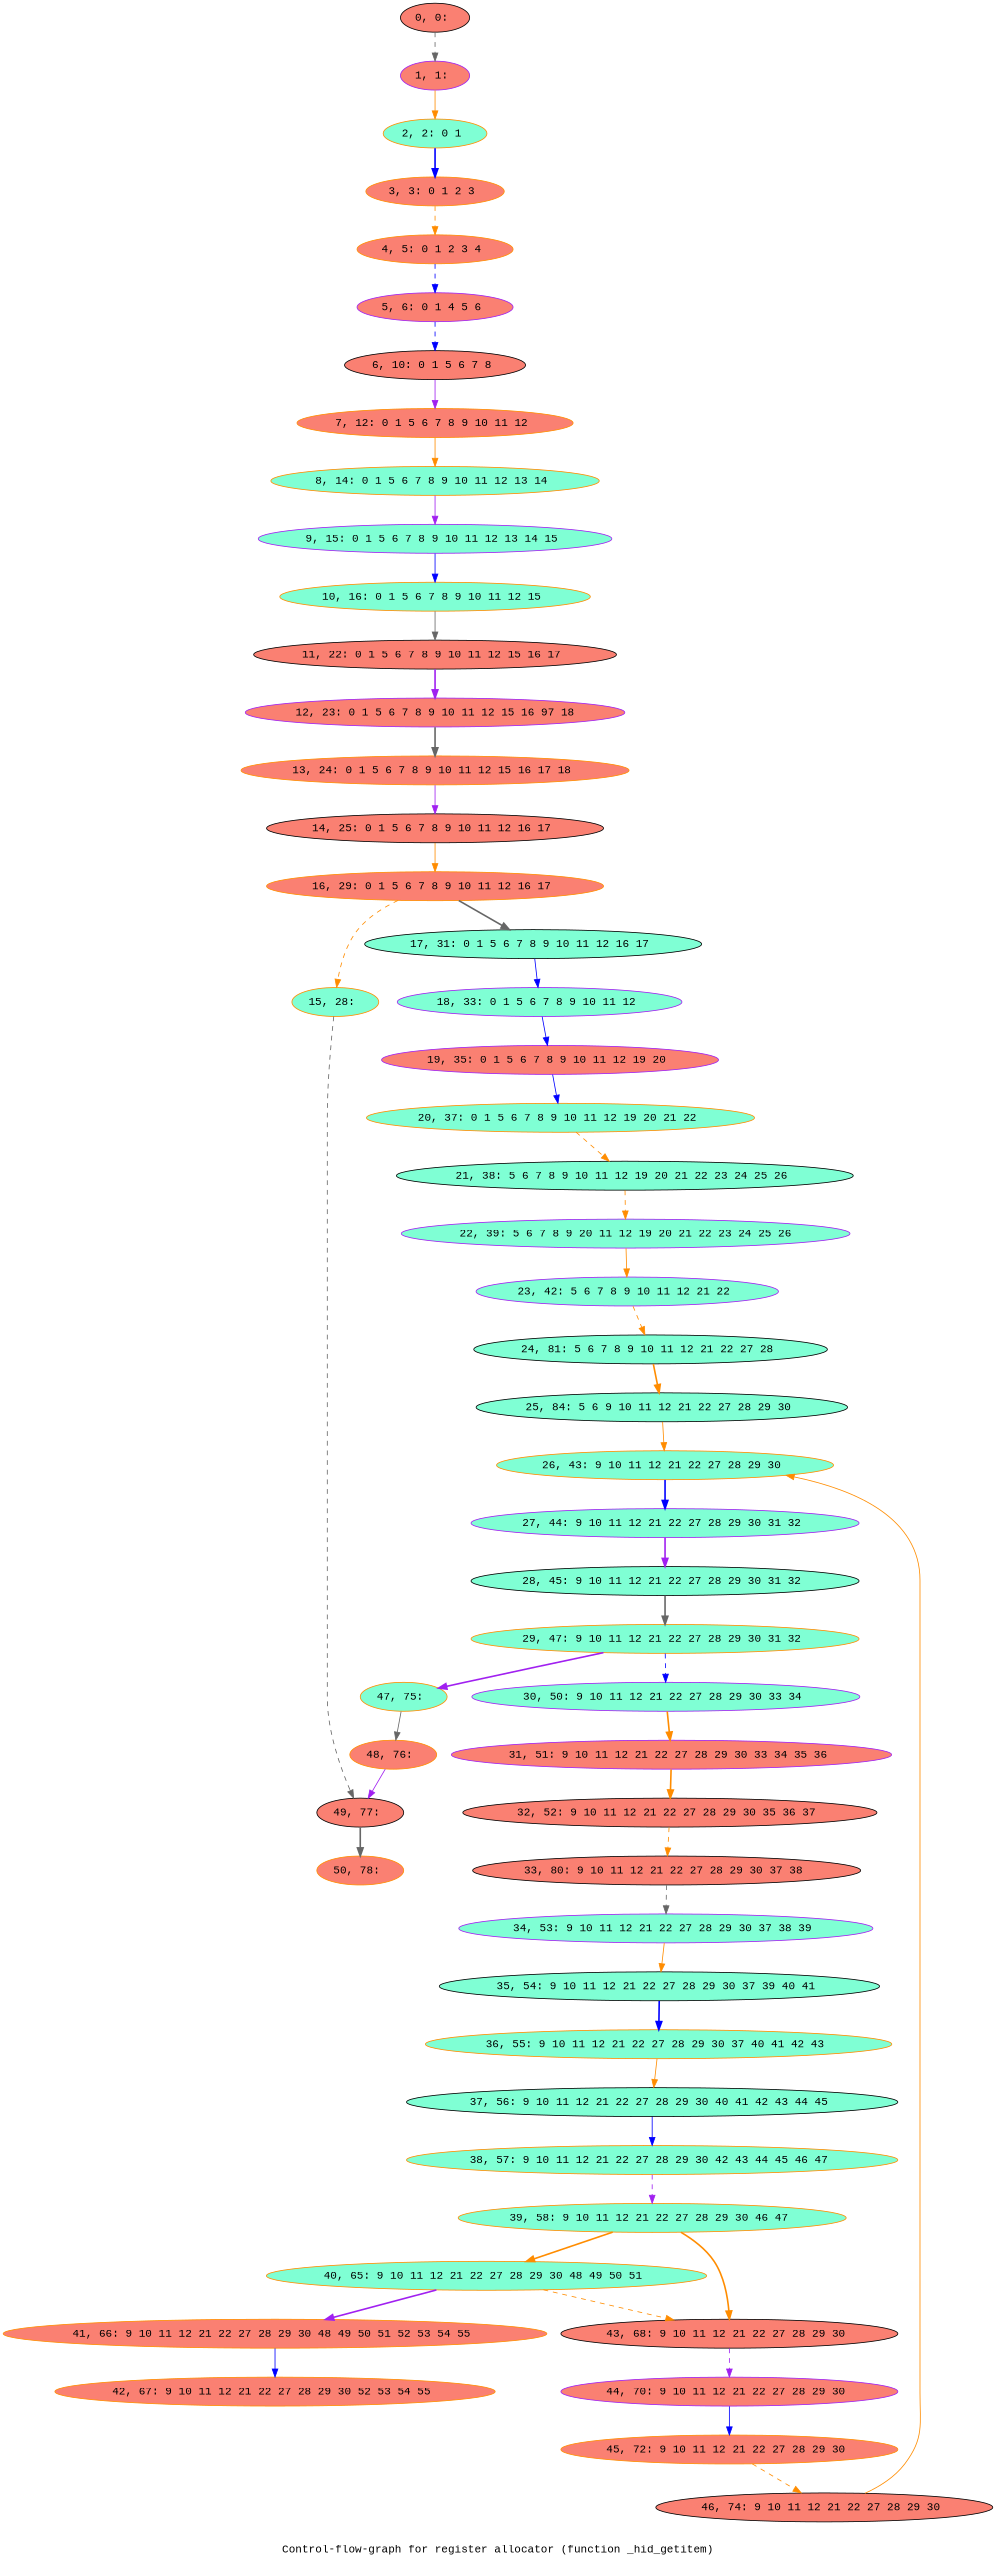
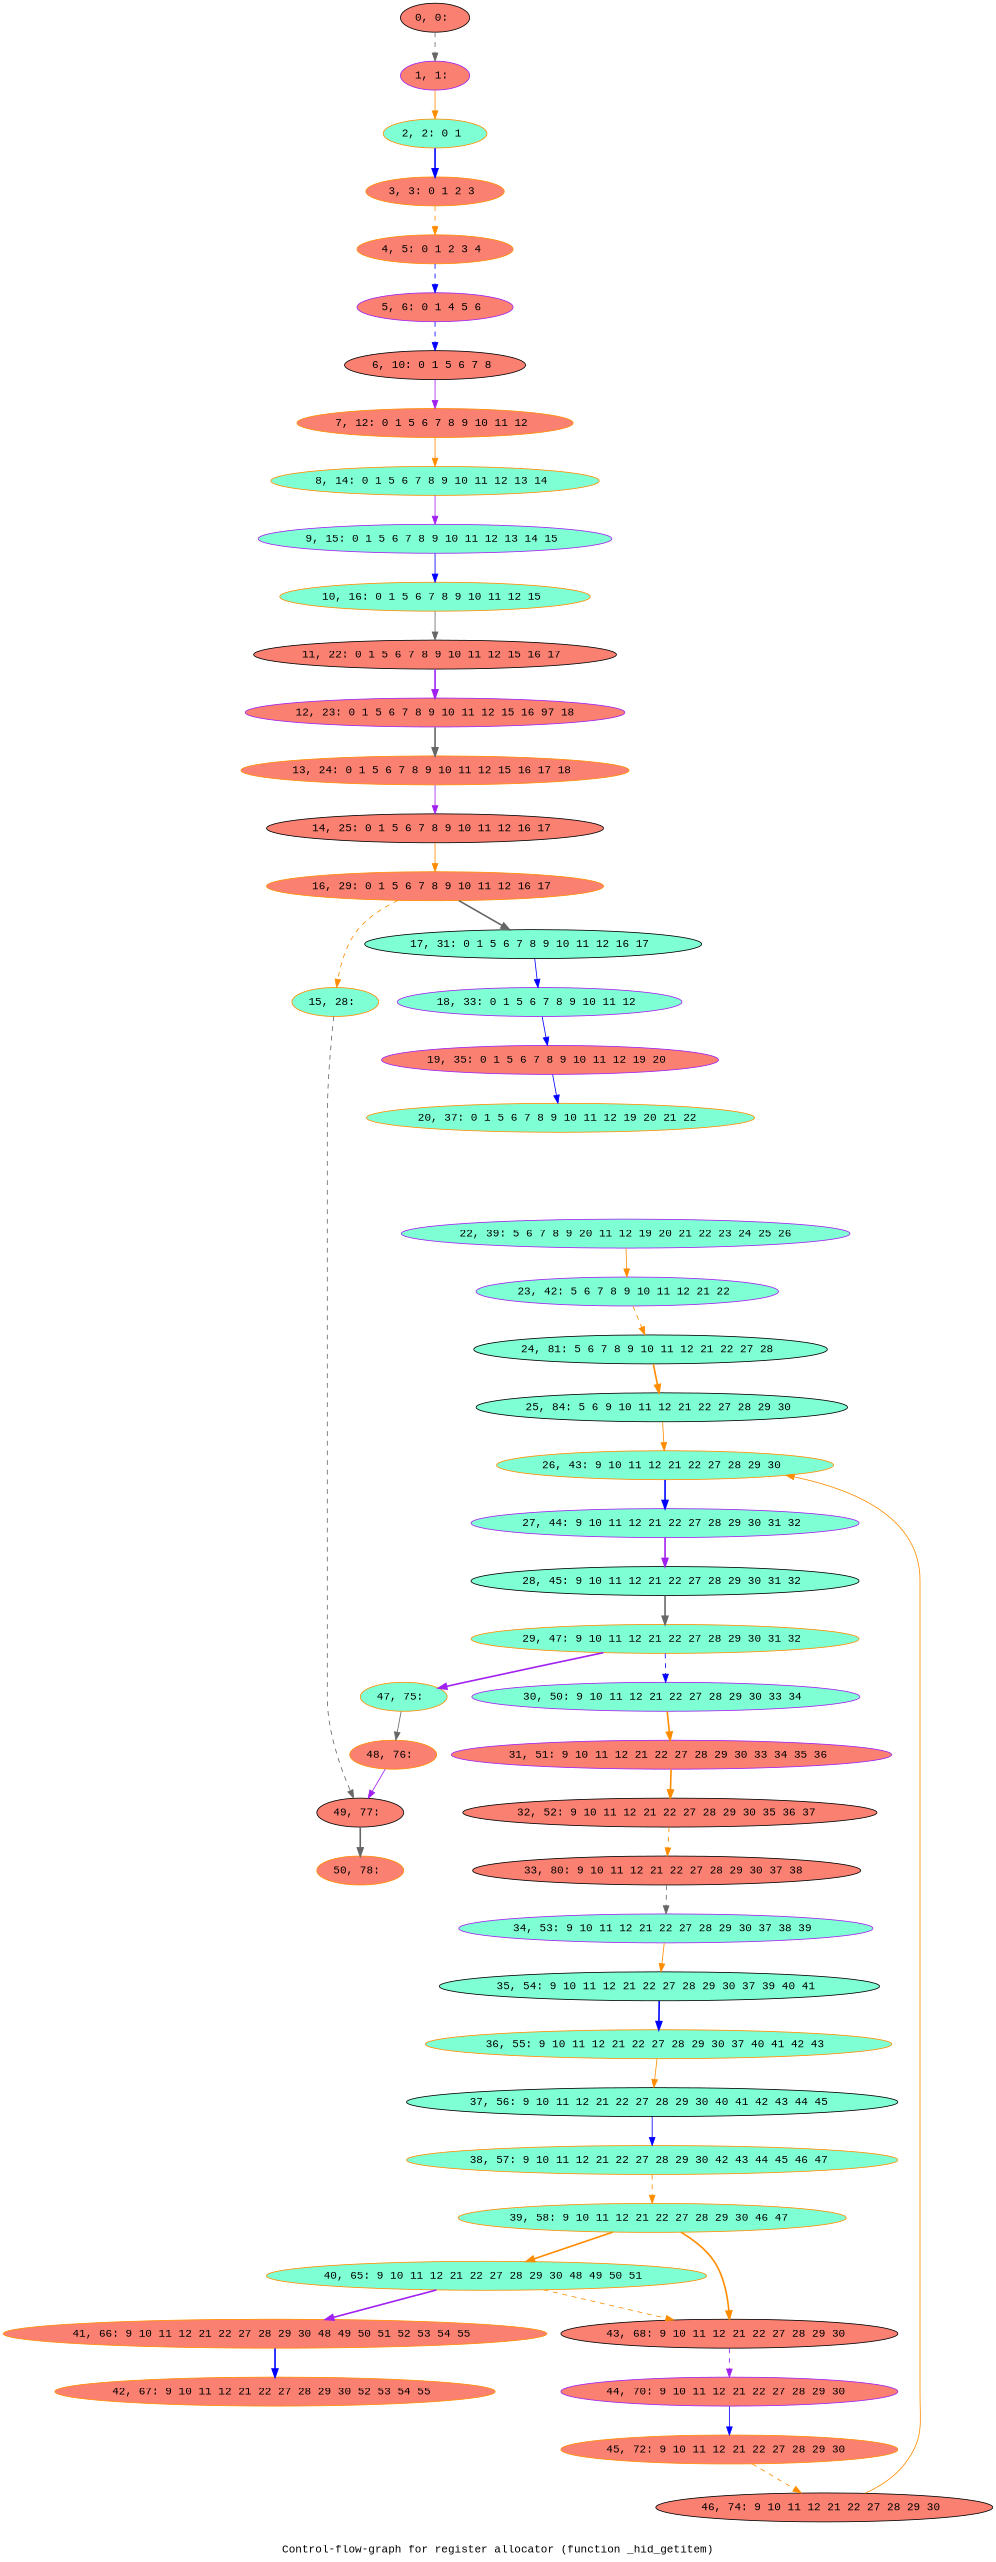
  digraph {
    fontname="Liberation Mono"
    label="Control-flow-graph for register allocator (function _hid_getitem)"
    node [color=darkorange fillcolor=aquamarine fontname="Liberation Mono" style=filled]
    edge [color=darkorange fontname="Liberation Mono" style=solid]
    n1 [color=black fillcolor=salmon label="0, 0: "]
    n2 [color=purple fillcolor=salmon label="1, 1: "]
    n3 [label="2, 2: 0 1 "]
    n4 [fillcolor=salmon label="3, 3: 0 1 2 3 "]
    n5 [fillcolor=salmon label="4, 5: 0 1 2 3 4 "]
    n6 [color=purple fillcolor=salmon label="5, 6: 0 1 4 5 6 "]
    n7 [color=black fillcolor=salmon label="6, 10: 0 1 5 6 7 8 "]
    n8 [fillcolor=salmon label="7, 12: 0 1 5 6 7 8 9 10 11 12 "]
    n9 [label="8, 14: 0 1 5 6 7 8 9 10 11 12 13 14 "]
    n10 [color=purple label="9, 15: 0 1 5 6 7 8 9 10 11 12 13 14 15 "]
    n11 [label="10, 16: 0 1 5 6 7 8 9 10 11 12 15 "]
    n12 [color=black fillcolor=salmon label="11, 22: 0 1 5 6 7 8 9 10 11 12 15 16 17 "]
    n13 [color=purple fillcolor=salmon label="12, 23: 0 1 5 6 7 8 9 10 11 12 15 16 97 18"]
    n14 [color=purple label="18, 33: 0 1 5 6 7 8 9 10 11 12 "]
    n15 [color=purple fillcolor=salmon label="19, 35: 0 1 5 6 7 8 9 10 11 12 19 20 "]
    n16 [fillcolor=salmon label="13, 24: 0 1 5 6 7 8 9 10 11 12 15 16 17 18 "]
    n17 [color=black fillcolor=salmon label="14, 25: 0 1 5 6 7 8 9 10 11 12 16 17 "]
    n18 [fillcolor=salmon label="16, 29: 0 1 5 6 7 8 9 10 11 12 16 17 "]
    n19 [label="15, 28: "]
    n20 [color=black fillcolor=salmon label="49, 77: "]
    n21 [color=black label="17, 31: 0 1 5 6 7 8 9 10 11 12 16 17 "]
    n22 [fillcolor=salmon label="50, 78: "]
    n23 [label="20, 37: 0 1 5 6 7 8 9 10 11 12 19 20 21 22 "]
-   n24 [color=black label="21, 38: 5 6 7 8 9 10 11 12 19 20 21 22 23 24 25 26 "]
    n25 [color=purple label="22, 39: 5 6 7 8 9 20 11 12 19 20 21 22 23 24 25 26"]
    n26 [color=purple label="23, 42: 5 6 7 8 9 10 11 12 21 22 "]
    n27 [color=black label="24, 81: 5 6 7 8 9 10 11 12 21 22 27 28 "]
    n28 [color=black label="25, 84: 5 6 9 10 11 12 21 22 27 28 29 30 "]
    n29 [label="26, 43: 9 10 11 12 21 22 27 28 29 30 "]
    n30 [color=purple label="27, 44: 9 10 11 12 21 22 27 28 29 30 31 32 "]
    n31 [color=black label="28, 45: 9 10 11 12 21 22 27 28 29 30 31 32 "]
    n32 [label="29, 47: 9 10 11 12 21 22 27 28 29 30 31 32 "]
    n33 [color=purple label="30, 50: 9 10 11 12 21 22 27 28 29 30 33 34 "]
    n34 [label="47, 75: "]
    n35 [color=purple fillcolor=salmon label="31, 51: 9 10 11 12 21 22 27 28 29 30 33 34 35 36 "]
    n36 [fillcolor=salmon label="48, 76: "]
    n37 [color=black fillcolor=salmon label="32, 52: 9 10 11 12 21 22 27 28 29 30 35 36 37 "]
    n38 [color=black fillcolor=salmon label="33, 80: 9 10 11 12 21 22 27 28 29 30 37 38 "]
    n39 [color=purple label="34, 53: 9 10 11 12 21 22 27 28 29 30 37 38 39 "]
    n40 [color=black label="35, 54: 9 10 11 12 21 22 27 28 29 30 37 39 40 41 "]
    n41 [label="36, 55: 9 10 11 12 21 22 27 28 29 30 37 40 41 42 43 "]
    n42 [color=black label="37, 56: 9 10 11 12 21 22 27 28 29 30 40 41 42 43 44 45 "]
    n43 [label="38, 57: 9 10 11 12 21 22 27 28 29 30 42 43 44 45 46 47 "]
    n44 [label="39, 58: 9 10 11 12 21 22 27 28 29 30 46 47 "]
    n45 [label="40, 65: 9 10 11 12 21 22 27 28 29 30 48 49 50 51 "]
    n46 [color=black fillcolor=salmon label="43, 68: 9 10 11 12 21 22 27 28 29 30 "]
    n47 [fillcolor=salmon label="41, 66: 9 10 11 12 21 22 27 28 29 30 48 49 50 51 52 53 54 55 "]
    n48 [color=purple fillcolor=salmon label="44, 70: 9 10 11 12 21 22 27 28 29 30 "]
    n49 [fillcolor=salmon label="42, 67: 9 10 11 12 21 22 27 28 29 30 52 53 54 55 "]
    n50 [fillcolor=salmon label="45, 72: 9 10 11 12 21 22 27 28 29 30 "]
    n51 [color=black fillcolor=salmon label="46, 74: 9 10 11 12 21 22 27 28 29 30 "]
    n1 -> n2 [color=gray40 style=dashed]
    n2 -> n3
    n3 -> n4 [color=blue style=bold]
    n4 -> n5 [style=dashed]
    n5 -> n6 [color=blue style=dashed]
    n6 -> n7 [color=blue style=dashed]
    n7 -> n8 [color=purple]
    n8 -> n9
    n9 -> n10 [color=purple]
    n10 -> n11 [color=blue]
    n11 -> n12 [color=gray40]
    n12 -> n13 [color=purple style=bold]
    n13 -> n16 [color=gray40 style=bold]
    n14 -> n15 [color=blue]
    n15 -> n23 [color=blue]
    n16 -> n17 [color=purple]
    n17 -> n18
    n18 -> n19 [style=dashed]
    n18 -> n21 [color=gray40 style=bold]
    n19 -> n20 [color=gray40 style=dashed]
    n20 -> n22 [color=gray40 style=bold]
    n21 -> n14 [color=blue]
-   n23 -> n24 [style=dashed]
-   n24 -> n25 [style=dashed]
    n25 -> n26
    n26 -> n27 [style=dashed]
    n27 -> n28 [style=bold]
    n28 -> n29
    n29 -> n30 [color=blue style=bold]
    n30 -> n31 [color=purple style=bold]
    n31 -> n32 [color=gray40 style=bold]
    n32 -> n33 [color=blue style=dashed]
    n32 -> n34 [color=purple style=bold]
    n33 -> n35 [style=bold]
    n34 -> n36 [color=gray40]
    n35 -> n37 [style=bold]
    n36 -> n20 [color=purple]
    n37 -> n38 [style=dashed]
    n38 -> n39 [color=gray40 style=dashed]
    n39 -> n40
    n40 -> n41 [color=blue style=bold]
    n41 -> n42
    n42 -> n43 [color=blue]
-   n43 -> n44 [color=purple style=dashed]
+   n43 -> n44 [style=dashed]
    n44 -> n45 [style=bold]
    n44 -> n46 [style=bold]
    n45 -> n46 [style=dashed]
    n45 -> n47 [color=purple style=bold]
    n46 -> n48 [color=purple style=dashed]
-   n47 -> n49 [color=blue]
+   n47 -> n49 [color=blue style=bold]
    n48 -> n50 [color=blue]
    n50 -> n51 [style=dashed]
    n51 -> n29
  }
